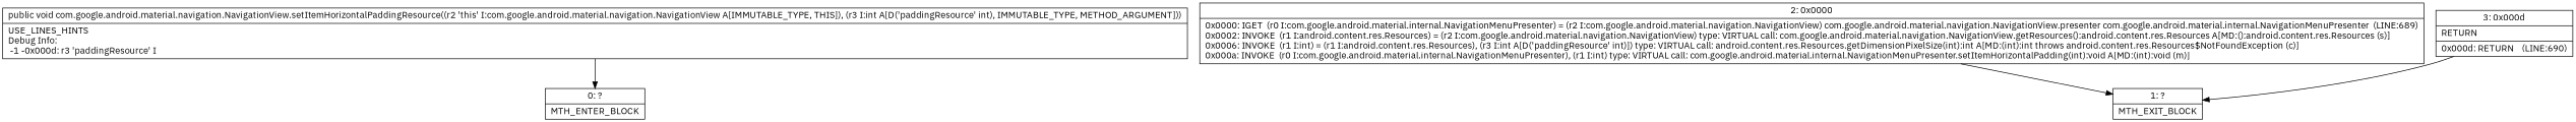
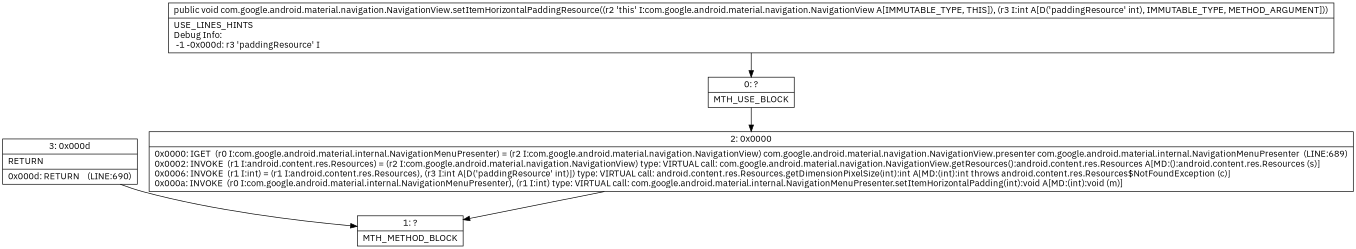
  digraph {
    fontname="IBM Plex Sans"
    node [fontname="IBM Plex Sans" shape=record]
    edge [fontname="IBM Plex Sans"]
-   n1 [label="{0\:\ ?|MTH_ENTER_BLOCK\l}"]
+   n1 [label="{0\:\ ?|MTH_USE_BLOCK\l}"]
    n2 [label="{2\:\ 0x0000|0x0000: IGET  (r0 I:com.google.android.material.internal.NavigationMenuPresenter) = (r2 I:com.google.android.material.navigation.NavigationView) com.google.android.material.navigation.NavigationView.presenter com.google.android.material.internal.NavigationMenuPresenter  (LINE:689)\l0x0002: INVOKE  (r1 I:android.content.res.Resources) = (r2 I:com.google.android.material.navigation.NavigationView) type: VIRTUAL call: com.google.android.material.navigation.NavigationView.getResources():android.content.res.Resources A[MD:():android.content.res.Resources (s)]\l0x0006: INVOKE  (r1 I:int) = (r1 I:android.content.res.Resources), (r3 I:int A[D('paddingResource' int)]) type: VIRTUAL call: android.content.res.Resources.getDimensionPixelSize(int):int A[MD:(int):int throws android.content.res.Resources$NotFoundException (c)]\l0x000a: INVOKE  (r0 I:com.google.android.material.internal.NavigationMenuPresenter), (r1 I:int) type: VIRTUAL call: com.google.android.material.internal.NavigationMenuPresenter.setItemHorizontalPadding(int):void A[MD:(int):void (m)]\l}"]
-   n3 [label="{1\:\ ?|MTH_EXIT_BLOCK\l}"]
+   n3 [label="{1\:\ ?|MTH_METHOD_BLOCK\l}"]
    n4 [label="{3\:\ 0x000d|RETURN\l|0x000d: RETURN    (LINE:690)\l}"]
    n5 [label="{public void com.google.android.material.navigation.NavigationView.setItemHorizontalPaddingResource((r2 'this' I:com.google.android.material.navigation.NavigationView A[IMMUTABLE_TYPE, THIS]), (r3 I:int A[D('paddingResource' int), IMMUTABLE_TYPE, METHOD_ARGUMENT]))  | USE_LINES_HINTS\lDebug Info:\l  \-1 \-0x000d: r3 'paddingResource' I\l}"]
+   n1 -> n2
    n2 -> n3
    n4 -> n3
    n5 -> n1
  }
